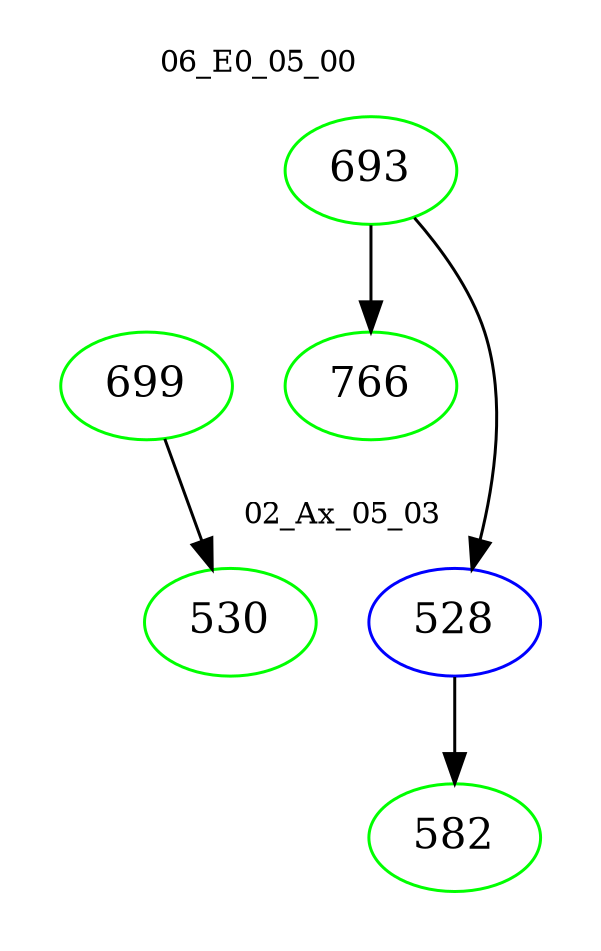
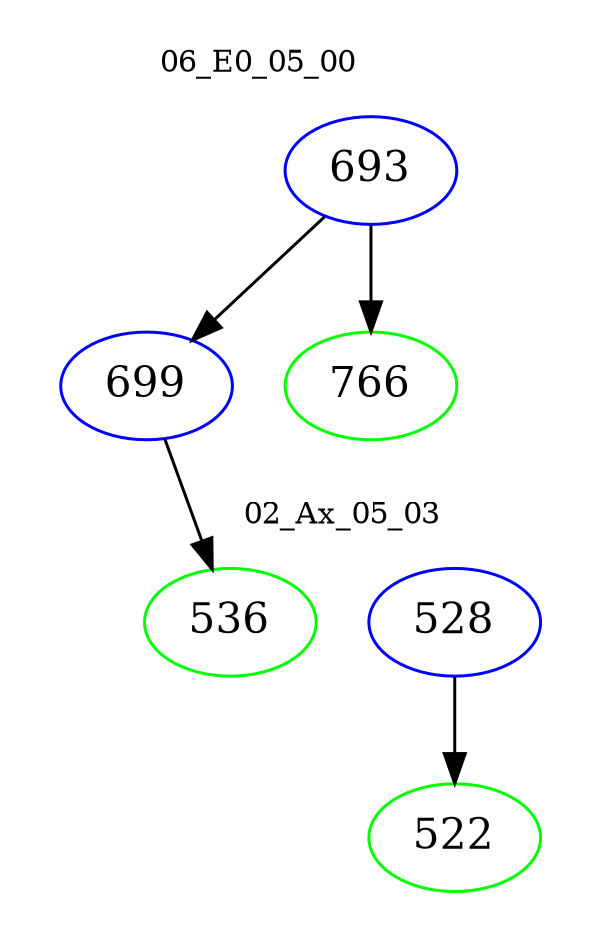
  digraph {
    node [color=green]
    edge [color=black]
    n1 [color=blue label=528]
-   n2 [label=582]
-   n3 [label=530]
-   n4 [label=693]
-   n5 [label=699]
+   n2 [label=522]
+   n3 [label=536]
+   n4 [color=blue label=693]
+   n5 [color=blue label=699]
    n6 [label=766]
    subgraph cluster_1 {
      color=white
      fontsize=10
      label="02_Ax_05_03"
      n1
      n2
      n3
    }
    subgraph cluster_2 {
      color=white
      fontsize=10
      label="06_E0_05_00"
      n4
      n5
      n6
    }
    n1 -> n2
-   n4 -> n1
+   n4 -> n5
    n4 -> n6
    n5 -> n3
  }
